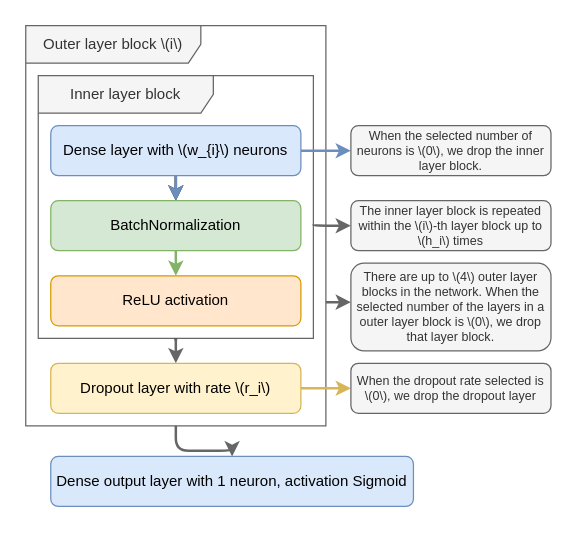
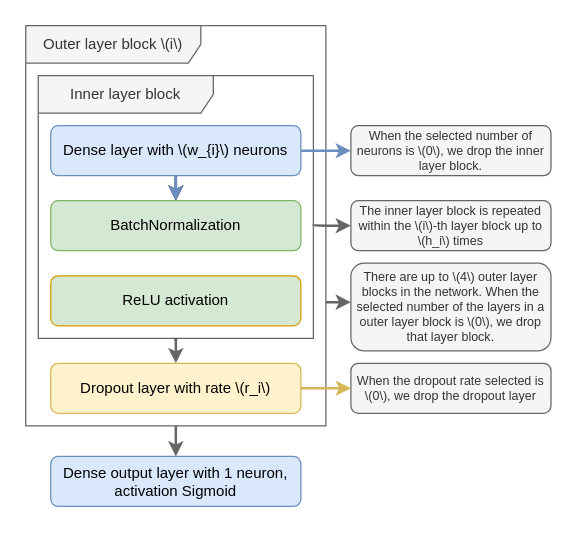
  <mxCell id="0" />
  <mxCell id="1" parent="0" />
  <mxCell id="2" value="Inner layer block" style="shape=umlFrame;whiteSpace=wrap;html=1;rounded=1;strokeColor=#666666;fillColor=#f5f5f5;width=140;height=30;fontColor=#333333;" vertex="1" parent="1"><mxGeometry x="30" y="60" width="220" height="210" as="geometry" /></mxCell>
  <mxCell id="3" style="edgeStyle=orthogonalEdgeStyle;rounded=1;orthogonalLoop=1;jettySize=auto;html=1;strokeWidth=2;fillColor=#f5f5f5;strokeColor=#666666;" edge="1" parent="1" source="4" target="20"><mxGeometry relative="1" as="geometry" /></mxCell>
  <mxCell id="4" value="Outer layer block \(i\)" style="shape=umlFrame;whiteSpace=wrap;html=1;rounded=1;strokeColor=#666666;fillColor=#f5f5f5;width=140;height=30;fontColor=#333333;" vertex="1" parent="1"><mxGeometry x="20" y="20" width="240" height="320" as="geometry" /></mxCell>
  <mxCell id="5" style="edgeStyle=orthogonalEdgeStyle;rounded=1;orthogonalLoop=1;jettySize=auto;html=1;strokeWidth=2;" edge="1" parent="1" source="8" target="15"><mxGeometry relative="1" as="geometry" /></mxCell>
  <mxCell id="6" style="edgeStyle=orthogonalEdgeStyle;rounded=1;orthogonalLoop=1;jettySize=auto;html=1;strokeWidth=2;fillColor=#dae8fc;strokeColor=#6c8ebf;" edge="1" parent="1" source="8" target="21"><mxGeometry relative="1" as="geometry" /></mxCell>
  <mxCell id="7" value="" style="edgeStyle=orthogonalEdgeStyle;rounded=1;orthogonalLoop=1;jettySize=auto;html=1;strokeWidth=2;fontSize=10;fillColor=#dae8fc;strokeColor=#6c8ebf;" edge="1" parent="1" source="8" target="15"><mxGeometry relative="1" as="geometry" /></mxCell>
  <mxCell id="8" value="Dense layer with \(w_{i}\) neurons" style="rounded=1;whiteSpace=wrap;html=1;fillColor=#dae8fc;strokeColor=#6c8ebf;" vertex="1" parent="1"><mxGeometry x="40" y="100" width="200" height="40" as="geometry" /></mxCell>
  <mxCell id="9" style="edgeStyle=orthogonalEdgeStyle;rounded=1;orthogonalLoop=1;jettySize=auto;html=1;dashed=1;dashPattern=1 4;strokeWidth=2;" edge="1" parent="1" target="12"><mxGeometry relative="1" as="geometry"><mxPoint x="140" y="270" as="sourcePoint" /></mxGeometry></mxCell>
  <mxCell id="10" value="" style="edgeStyle=orthogonalEdgeStyle;rounded=1;orthogonalLoop=1;jettySize=auto;html=1;strokeWidth=2;fillColor=#f5f5f5;strokeColor=#666666;" edge="1" parent="1" source="2" target="12"><mxGeometry relative="1" as="geometry"><mxPoint x="140" y="300" as="sourcePoint" /></mxGeometry></mxCell>
  <mxCell id="11" style="edgeStyle=orthogonalEdgeStyle;rounded=1;orthogonalLoop=1;jettySize=auto;html=1;strokeWidth=2;fontSize=10;fillColor=#fff2cc;strokeColor=#d6b656;" edge="1" parent="1" source="12" target="22"><mxGeometry relative="1" as="geometry" /></mxCell>
  <mxCell id="12" value="Dropout layer with rate \(r_i\)" style="rounded=1;whiteSpace=wrap;html=1;fillColor=#fff2cc;strokeColor=#d6b656;" vertex="1" parent="1"><mxGeometry x="40" y="290" width="200" height="40" as="geometry" /></mxCell>
- <mxCell id="13" value="ReLU activation" style="rounded=1;whiteSpace=wrap;html=1;fillColor=#ffe6cc;strokeColor=#d79b00;" vertex="1" parent="1"><mxGeometry x="40" y="220" width="200" height="40" as="geometry" /></mxCell>
- <mxCell id="14" style="edgeStyle=orthogonalEdgeStyle;rounded=1;orthogonalLoop=1;jettySize=auto;html=1;strokeWidth=2;fillColor=#d5e8d4;strokeColor=#82b366;" edge="1" parent="1" source="15" target="13"><mxGeometry relative="1" as="geometry" /></mxCell>
+ <mxCell id="13" value="ReLU activation" style="rounded=1;whiteSpace=wrap;html=1;fillColor=#d5e8d4;strokeColor=#d79b00;" vertex="1" parent="1"><mxGeometry x="40" y="220" width="200" height="40" as="geometry" /></mxCell>
  <mxCell id="15" value="BatchNormalization" style="rounded=1;whiteSpace=wrap;html=1;fillColor=#d5e8d4;strokeColor=#82b366;" vertex="1" parent="1"><mxGeometry x="40" y="160" width="200" height="40" as="geometry" /></mxCell>
  <mxCell id="16" value="" style="edgeStyle=orthogonalEdgeStyle;rounded=1;orthogonalLoop=1;jettySize=auto;html=1;strokeWidth=2;fillColor=#f5f5f5;strokeColor=#666666;" edge="1" parent="1" target="17"><mxGeometry relative="1" as="geometry"><mxPoint x="250" y="178.979" as="sourcePoint" /><Array as="points"><mxPoint x="250" y="180" /></Array></mxGeometry></mxCell>
  <mxCell id="17" value="The inner layer block is repeated within the \(i\)-th layer block up to \(h_i\) times" style="whiteSpace=wrap;html=1;rounded=1;fontColor=#333333;strokeColor=#666666;fillColor=#f5f5f5;spacing=5;fontSize=10;" vertex="1" parent="1"><mxGeometry x="280" y="160" width="160" height="40" as="geometry" /></mxCell>
  <mxCell id="18" style="edgeStyle=orthogonalEdgeStyle;rounded=1;orthogonalLoop=1;jettySize=auto;html=1;strokeWidth=2;fillColor=#f5f5f5;strokeColor=#666666;" edge="1" parent="1" target="19"><mxGeometry relative="1" as="geometry"><mxPoint x="260" y="241.149" as="sourcePoint" /><Array as="points"><mxPoint x="270" y="241.12" /><mxPoint x="270" y="241.12" /></Array></mxGeometry></mxCell>
  <mxCell id="19" value="There are up to \(4\) outer layer blocks in the network. When the selected number of the layers in a outer layer block is \(0\), we drop that layer block." style="whiteSpace=wrap;html=1;rounded=1;fontColor=#333333;strokeColor=#666666;fillColor=#f5f5f5;spacing=5;fontSize=10;" vertex="1" parent="1"><mxGeometry x="280" y="210" width="160" height="70" as="geometry" /></mxCell>
- <mxCell id="20" value="Dense output layer with 1 neuron, activation Sigmoid" style="rounded=1;whiteSpace=wrap;html=1;fillColor=#dae8fc;strokeColor=#6c8ebf;" vertex="1" parent="1"><mxGeometry x="40" y="364.5" width="290" height="40" as="geometry" /></mxCell>
+ <mxCell id="20" value="Dense output layer with 1 neuron, activation Sigmoid" style="rounded=1;whiteSpace=wrap;html=1;fillColor=#dae8fc;strokeColor=#6c8ebf;" vertex="1" parent="1"><mxGeometry x="40" y="364.5" width="200" height="40" as="geometry" /></mxCell>
  <mxCell id="21" value="When the selected number of neurons is \(0\), we drop the inner layer block." style="whiteSpace=wrap;html=1;rounded=1;strokeColor=#666666;fillColor=#f5f5f5;spacing=5;fontSize=10;fontColor=#333333;" vertex="1" parent="1"><mxGeometry x="280" y="100" width="160" height="40" as="geometry" /></mxCell>
  <mxCell id="22" value="When the dropout rate selected is \(0\), we drop the dropout layer" style="whiteSpace=wrap;html=1;rounded=1;strokeColor=#666666;fillColor=#f5f5f5;spacing=5;fontSize=10;fontColor=#333333;" vertex="1" parent="1"><mxGeometry x="280" y="290" width="160" height="40" as="geometry" /></mxCell>
